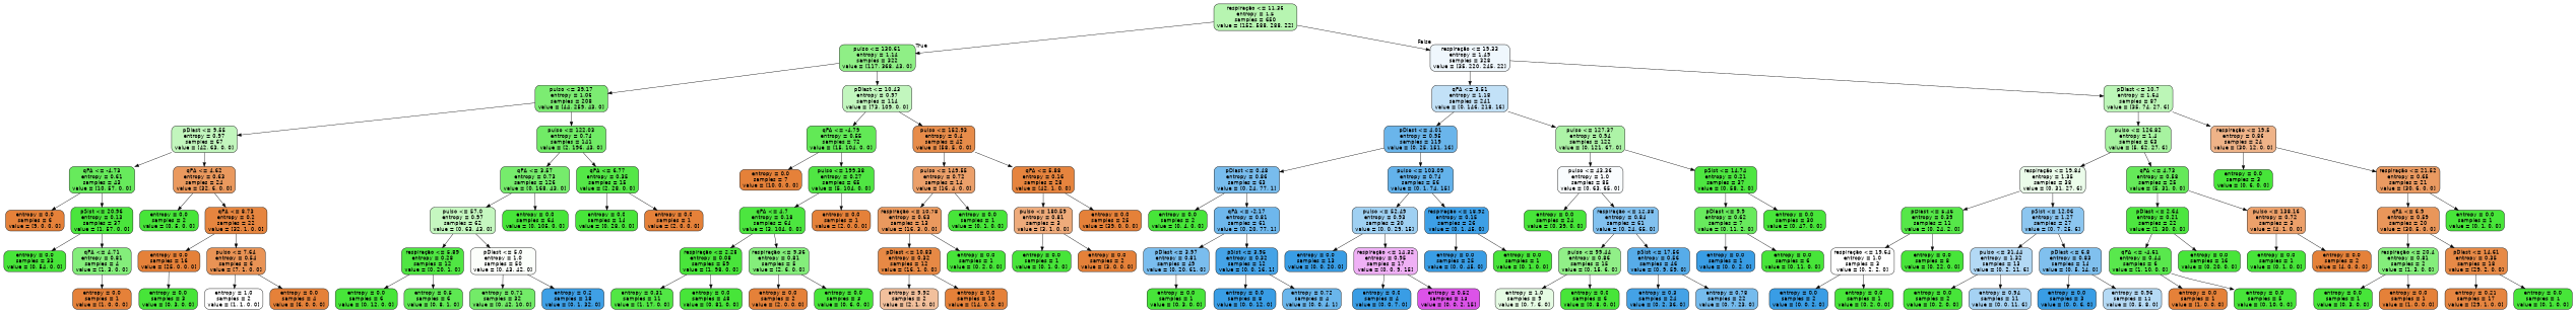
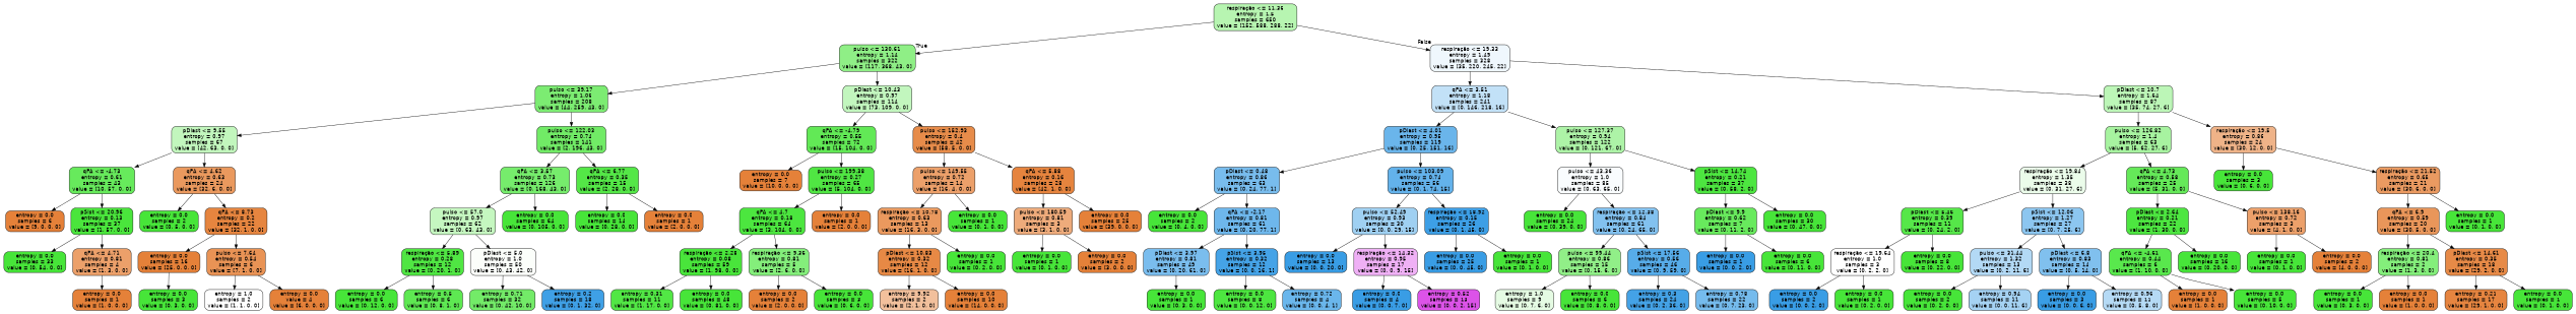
  digraph {
    node [color=black fillcolor="#47e539" fontname=helvetica shape=box style="filled, rounded"]
    edge [fontname=helvetica]
    n1 [fillcolor="#b7f5b1" label="respiração <= 11.36\nentropy = 1.5\nsamples = 650\nvalue = [152, 588, 288, 22]"]
    n2 [fillcolor="#8fef86" label="pulso <= 130.61\nentropy = 1.14\nsamples = 322\nvalue = [117, 368, 43, 0]"]
    n3 [fillcolor="#eff7fd" label="respiração <= 19.33\nentropy = 1.49\nsamples = 328\nvalue = [35, 220, 245, 22]"]
    n4 [fillcolor="#7cec72" label="pulso <= 39.17\nentropy = 1.06\nsamples = 208\nvalue = [44, 259, 43, 0]"]
    n5 [fillcolor="#c2f6be" label="pDiast <= 10.43\nentropy = 0.97\nsamples = 114\nvalue = [73, 109, 0, 0]"]
    n6 [fillcolor="#c2e1f7" label="qPA <= 3.51\nentropy = 1.18\nsamples = 241\nvalue = [0, 146, 218, 16]"]
    n7 [fillcolor="#bcf6b7" label="pDiast <= 10.7\nentropy = 1.64\nsamples = 87\nvalue = [35, 74, 27, 6]"]
    n8 [fillcolor="#c2f6bd" label="pDiast <= 9.55\nentropy = 0.97\nsamples = 67\nvalue = [42, 63, 0, 0]"]
    n9 [fillcolor="#71eb66" label="pulso <= 122.03\nentropy = 0.74\nsamples = 141\nvalue = [2, 196, 43, 0]"]
    n10 [fillcolor="#62e956" label="qPA <= -4.79\nentropy = 0.55\nsamples = 72\nvalue = [15, 104, 0, 0]"]
    n11 [fillcolor="#e78c4a" label="pulso <= 152.93\nentropy = 0.4\nsamples = 42\nvalue = [58, 5, 0, 0]"]
    n12 [fillcolor="#67ea5c" label="qPA <= -4.73\nentropy = 0.61\nsamples = 43\nvalue = [10, 57, 0, 0]"]
    n13 [fillcolor="#ea995e" label="qPA <= 4.62\nentropy = 0.63\nsamples = 24\nvalue = [32, 6, 0, 0]"]
    n14 [fillcolor="#76ec6c" label="qPA <= 3.57\nentropy = 0.73\nsamples = 126\nvalue = [0, 168, 43, 0]"]
    n15 [fillcolor="#54e747" label="qPA <= 6.77\nentropy = 0.35\nsamples = 15\nvalue = [2, 28, 0, 0]"]
    n16 [fillcolor="#e58139" label="entropy = 0.0\nsamples = 6\nvalue = [9, 0, 0, 0]"]
    n17 [fillcolor="#4ae53c" label="pSist <= 20.96\nentropy = 0.13\nsamples = 37\nvalue = [1, 57, 0, 0]"]
    n18 [label="entropy = 0.0\nsamples = 2\nvalue = [0, 5, 0, 0]"]
    n19 [fillcolor="#e6853f" label="qPA <= 8.73\nentropy = 0.2\nsamples = 22\nvalue = [32, 1, 0, 0]"]
    n20 [label="entropy = 0.0\nsamples = 33\nvalue = [0, 54, 0, 0]"]
-   n21 [fillcolor="#84ee7b" label="qPA <= 4.71\nentropy = 0.81\nsamples = 4\nvalue = [1, 3, 0, 0]"]
+   n21 [fillcolor="#eca06a" label="qPA <= 4.71\nentropy = 0.81\nsamples = 4\nvalue = [1, 3, 0, 0]"]
    n22 [fillcolor="#e58139" label="entropy = 0.0\nsamples = 1\nvalue = [1, 0, 0, 0]"]
    n23 [label="entropy = 0.0\nsamples = 3\nvalue = [0, 3, 0, 0]"]
    n24 [fillcolor="#e58139" label="entropy = 0.0\nsamples = 16\nvalue = [25, 0, 0, 0]"]
    n25 [fillcolor="#e99355" label="pulso <= 7.64\nentropy = 0.54\nsamples = 6\nvalue = [7, 1, 0, 0]"]
    n26 [fillcolor="#ffffff" label="entropy = 1.0\nsamples = 2\nvalue = [1, 1, 0, 0]"]
-   n27 [fillcolor="#e58139" label="entropy = 0.0\nsamples = 4\nvalue = [6, 0, 0, 0]"]
+   n27 [fillcolor="#e58139" label="entropy = 0.0\nvalue = 4\nvalue = [6, 0, 0, 0]"]
    n28 [fillcolor="#c5f7c0" label="pulso <= 57.0\nentropy = 0.97\nsamples = 62\nvalue = [0, 63, 43, 0]"]
    n29 [label="entropy = 0.0\nsamples = 64\nvalue = [0, 105, 0, 0]"]
    n30 [label="entropy = 0.0\nsamples = 14\nvalue = [0, 28, 0, 0]"]
    n31 [fillcolor="#e58139" label="entropy = 0.0\nsamples = 1\nvalue = [2, 0, 0, 0]"]
    n32 [fillcolor="#50e643" label="respiração <= 5.89\nentropy = 0.28\nsamples = 12\nvalue = [0, 20, 1, 0]"]
    n33 [fillcolor="#fbfefa" label="pDiast <= 5.0\nentropy = 1.0\nsamples = 50\nvalue = [0, 43, 42, 0]"]
    n34 [label="entropy = 0.0\nsamples = 6\nvalue = [0, 12, 0, 0]"]
    n35 [fillcolor="#5ee852" label="entropy = 0.5\nsamples = 6\nvalue = [0, 8, 1, 0]"]
    n36 [fillcolor="#73eb68" label="entropy = 0.71\nsamples = 32\nvalue = [0, 42, 10, 0]"]
    n37 [fillcolor="#3fa0e6" label="entropy = 0.2\nsamples = 18\nvalue = [0, 1, 32, 0]"]
    n38 [fillcolor="#e58139" label="entropy = 0.0\nsamples = 7\nvalue = [10, 0, 0, 0]"]
    n39 [fillcolor="#50e643" label="pulso <= 199.38\nentropy = 0.27\nsamples = 65\nvalue = [5, 104, 0, 0]"]
    n40 [fillcolor="#eca06a" label="pulso <= 149.55\nentropy = 0.72\nsamples = 14\nvalue = [16, 4, 0, 0]"]
    n41 [fillcolor="#e6843e" label="qPA <= 5.88\nentropy = 0.16\nsamples = 28\nvalue = [42, 1, 0, 0]"]
    n42 [fillcolor="#4ce63f" label="qPA <= 4.7\nentropy = 0.18\nsamples = 64\nvalue = [3, 104, 0, 0]"]
    n43 [fillcolor="#e58139" label="entropy = 0.0\nsamples = 1\nvalue = [2, 0, 0, 0]"]
    n44 [fillcolor="#49e53b" label="respiração <= 2.28\nentropy = 0.08\nsamples = 59\nvalue = [1, 98, 0, 0]"]
    n45 [fillcolor="#84ee7b" label="respiração <= 9.36\nentropy = 0.81\nsamples = 5\nvalue = [2, 6, 0, 0]"]
    n46 [fillcolor="#52e745" label="entropy = 0.31\nsamples = 11\nvalue = [1, 17, 0, 0]"]
    n47 [label="entropy = 0.0\nsamples = 48\nvalue = [0, 81, 0, 0]"]
    n48 [fillcolor="#e58139" label="entropy = 0.0\nsamples = 2\nvalue = [2, 0, 0, 0]"]
    n49 [label="entropy = 0.0\nsamples = 3\nvalue = [0, 6, 0, 0]"]
    n50 [fillcolor="#ea995e" label="respiração <= 10.78\nentropy = 0.63\nsamples = 13\nvalue = [16, 3, 0, 0]"]
    n51 [label="entropy = 0.0\nsamples = 1\nvalue = [0, 1, 0, 0]"]
    n52 [fillcolor="#eeab7b" label="pulso <= 180.59\nentropy = 0.81\nsamples = 3\nvalue = [3, 1, 0, 0]"]
    n53 [fillcolor="#e58139" label="entropy = 0.0\nsamples = 25\nvalue = [39, 0, 0, 0]"]
    n54 [fillcolor="#e78945" label="pDiast <= 10.83\nentropy = 0.32\nsamples = 12\nvalue = [16, 1, 0, 0]"]
    n55 [label="entropy = 0.0\nsamples = 1\nvalue = [0, 2, 0, 0]"]
    n56 [fillcolor="#f2c09c" label="entropy = 9.92\nsamples = 2\nvalue = [2, 1, 0, 0]"]
    n57 [fillcolor="#e58139" label="entropy = 0.0\nsamples = 10\nvalue = [14, 0, 0, 0]"]
    n58 [label="entropy = 0.0\nsamples = 1\nvalue = [0, 1, 0, 0]"]
    n59 [fillcolor="#e58139" label="entropy = 0.0\nsamples = 2\nvalue = [3, 0, 0, 0]"]
    n60 [fillcolor="#6ab5eb" label="pDiast <= 4.01\nentropy = 0.95\nsamples = 119\nvalue = [0, 25, 151, 16]"]
    n61 [fillcolor="#adf3a7" label="pulso <= 127.37\nentropy = 0.94\nsamples = 122\nvalue = [0, 121, 67, 0]"]
    n62 [fillcolor="#a7f3a0" label="pulso <= 126.82\nentropy = 1.4\nsamples = 63\nvalue = [5, 62, 27, 6]"]
    n63 [fillcolor="#efb388" label="respiração <= 19.5\nentropy = 0.86\nsamples = 24\nvalue = [30, 12, 0, 0]"]
    n64 [fillcolor="#78bced" label="pDiast <= 0.48\nentropy = 0.86\nsamples = 63\nvalue = [0, 24, 77, 1]"]
    n65 [fillcolor="#63b2eb" label="pulso <= 103.09\nentropy = 0.74\nsamples = 56\nvalue = [0, 1, 74, 15]"]
    n66 [fillcolor="#f9fcfe" label="pulso <= 43.36\nentropy = 1.0\nsamples = 85\nvalue = [0, 63, 65, 0]"]
    n67 [fillcolor="#4de640" label="pSist <= 14.74\nentropy = 0.21\nsamples = 37\nvalue = [0, 58, 2, 0]"]
    n68 [label="entropy = 0.0\nsamples = 2\nvalue = [0, 4, 0, 0]"]
    n69 [fillcolor="#6eb7ec" label="qPA <= -2.17\nentropy = 0.81\nsamples = 61\nvalue = [0, 20, 77, 1]"]
    n70 [fillcolor="#9fd0f2" label="pulso <= 52.49\nentropy = 0.93\nsamples = 30\nvalue = [0, 0, 29, 15]"]
    n71 [fillcolor="#3d9fe6" label="respiração <= 18.92\nentropy = 0.15\nsamples = 26\nvalue = [0, 1, 45, 0]"]
    n72 [fillcolor="#7abdee" label="pDiast <= 3.97\nentropy = 0.81\nsamples = 49\nvalue = [0, 20, 61, 0]"]
    n73 [fillcolor="#45a3e7" label="pSist <= 3.95\nentropy = 0.32\nsamples = 12\nvalue = [0, 0, 16, 1]"]
    n74 [label="entropy = 0.0\nsamples = 1\nvalue = [0, 3, 0, 0]"]
-   n75 [fillcolor="#399de5" label="entropy = 0.0\nsamples = 8\nvalue = [0, 0, 12, 0]"]
+   n75 [fillcolor="#4de640" label="entropy = 0.0\nsamples = 8\nvalue = [0, 0, 12, 0]"]
    n76 [fillcolor="#6ab6ec" label="entropy = 0.72\nsamples = 4\nvalue = [0, 0, 4, 1]"]
    n77 [fillcolor="#399de5" label="entropy = 0.0\nsamples = 13\nvalue = [0, 0, 20, 0]"]
    n78 [fillcolor="#efb0f5" label="respiração <= 14.32\nentropy = 0.95\nsamples = 17\nvalue = [0, 0, 9, 15]"]
    n79 [fillcolor="#399de5" label="entropy = 0.0\nsamples = 25\nvalue = [0, 0, 45, 0]"]
    n80 [label="entropy = 0.0\nsamples = 1\nvalue = [0, 1, 0, 0]"]
    n81 [fillcolor="#399de5" label="entropy = 0.0\nsamples = 4\nvalue = [0, 0, 7, 0]"]
    n82 [fillcolor="#dc53e8" label="entropy = 0.52\nsamples = 13\nvalue = [0, 0, 2, 15]"]
    n83 [label="entropy = 0.0\nsamples = 24\nvalue = [0, 39, 0, 0]"]
    n84 [fillcolor="#82c1ef" label="respiração <= 12.38\nentropy = 0.84\nsamples = 61\nvalue = [0, 24, 65, 0]"]
    n85 [fillcolor="#68ea5d" label="pDiast <= 9.9\nentropy = 0.62\nsamples = 7\nvalue = [0, 11, 2, 0]"]
    n86 [label="entropy = 0.0\nsamples = 30\nvalue = [0, 47, 0, 0]"]
    n87 [fillcolor="#91ef88" label="pulso <= 99.44\nentropy = 0.86\nsamples = 15\nvalue = [0, 15, 6, 0]"]
    n88 [fillcolor="#57ace9" label="pSist <= 17.56\nentropy = 0.56\nsamples = 46\nvalue = [0, 9, 59, 0]"]
    n89 [fillcolor="#e5fbe3" label="entropy = 1.0\nsamples = 9\nvalue = [0, 7, 6, 0]"]
    n90 [label="entropy = 0.0\nsamples = 6\nvalue = [0, 8, 0, 0]"]
    n91 [fillcolor="#44a2e6" label="entropy = 0.3\nsamples = 24\nvalue = [0, 2, 36, 0]"]
    n92 [fillcolor="#75bbed" label="entropy = 0.78\nsamples = 22\nvalue = [0, 7, 23, 0]"]
    n93 [fillcolor="#399de5" label="entropy = 0.0\nsamples = 1\nvalue = [0, 0, 2, 0]"]
    n94 [label="entropy = 0.0\nsamples = 6\nvalue = [0, 11, 0, 0]"]
    n95 [fillcolor="#ebfcea" label="respiração <= 19.84\nentropy = 1.35\nsamples = 38\nvalue = [0, 31, 27, 6]"]
    n96 [fillcolor="#65e959" label="qPA <= 4.73\nentropy = 0.58\nsamples = 25\nvalue = [5, 31, 0, 0]"]
    n97 [label="entropy = 0.0\nsamples = 3\nvalue = [0, 6, 0, 0]"]
    n98 [fillcolor="#ea9a61" label="respiração <= 21.52\nentropy = 0.65\nsamples = 21\nvalue = [30, 6, 0, 0]"]
    n99 [fillcolor="#56e749" label="pDiast <= 5.46\nentropy = 0.39\nsamples = 11\nvalue = [0, 24, 2, 0]"]
    n100 [fillcolor="#8cc6f0" label="pSist <= 12.06\nentropy = 1.27\nsamples = 27\nvalue = [0, 7, 25, 6]"]
    n101 [fillcolor="#4de640" label="pDiast <= 2.64\nentropy = 0.21\nsamples = 22\nvalue = [1, 30, 0, 0]"]
    n102 [fillcolor="#eca06a" label="pulso <= 138.16\nentropy = 0.72\nsamples = 3\nvalue = [4, 1, 0, 0]"]
    n103 [fillcolor="#ffffff" label="respiração <= 19.64\nentropy = 1.0\nsamples = 3\nvalue = [0, 2, 2, 0]"]
    n104 [label="entropy = 0.0\nsamples = 8\nvalue = [0, 22, 0, 0]"]
    n105 [fillcolor="#b3d9f5" label="pulso <= 31.44\nentropy = 1.32\nsamples = 13\nvalue = [0, 2, 11, 6]"]
    n106 [fillcolor="#80c0ee" label="pDiast <= 6.8\nentropy = 0.83\nsamples = 14\nvalue = [0, 5, 14, 0]"]
    n107 [fillcolor="#399de5" label="entropy = 0.0\nsamples = 2\nvalue = [0, 0, 2, 0]"]
    n108 [label="entropy = 0.0\nsamples = 1\nvalue = [0, 2, 0, 0]"]
    n109 [label="entropy = 0.0\nsamples = 2\nvalue = [0, 2, 0, 0]"]
    n110 [fillcolor="#a5d2f3" label="entropy = 0.94\nsamples = 11\nvalue = [0, 0, 11, 6]"]
    n111 [fillcolor="#399de5" label="entropy = 0.0\nsamples = 3\nvalue = [0, 0, 6, 0]"]
    n112 [fillcolor="#b5daf5" label="entropy = 0.96\nsamples = 11\nvalue = [0, 5, 8, 0]"]
    n113 [fillcolor="#59e84d" label="qPA <= -4.61\nentropy = 0.44\nsamples = 6\nvalue = [1, 10, 0, 0]"]
    n114 [label="entropy = 0.0\nsamples = 16\nvalue = [0, 20, 0, 0]"]
    n115 [label="entropy = 0.0\nsamples = 1\nvalue = [0, 1, 0, 0]"]
    n116 [fillcolor="#e58139" label="entropy = 0.0\nsamples = 2\nvalue = [4, 0, 0, 0]"]
    n117 [fillcolor="#e58139" label="entropy = 0.0\nsamples = 1\nvalue = [1, 0, 0, 0]"]
    n118 [label="entropy = 0.0\nsamples = 5\nvalue = [0, 10, 0, 0]"]
    n119 [fillcolor="#e9965a" label="qPA <= 6.9\nentropy = 0.59\nsamples = 20\nvalue = [30, 5, 0, 0]"]
    n120 [label="entropy = 0.0\nsamples = 1\nvalue = [0, 1, 0, 0]"]
    n121 [fillcolor="#84ee7b" label="respiração <= 20.4\nentropy = 0.81\nsamples = 2\nvalue = [1, 3, 0, 0]"]
    n122 [fillcolor="#e78a47" label="pDiast <= 14.61\nentropy = 0.35\nsamples = 18\nvalue = [29, 2, 0, 0]"]
    n123 [label="entropy = 0.0\nsamples = 1\nvalue = [0, 3, 0, 0]"]
    n124 [fillcolor="#e58139" label="entropy = 0.0\nsamples = 1\nvalue = [1, 0, 0, 0]"]
    n125 [fillcolor="#e68540" label="entropy = 0.21\nsamples = 17\nvalue = [29, 1, 0, 0]"]
    n126 [label="entropy = 0.0\nsamples = 1\nvalue = [0, 1, 0, 0]"]
    n1 -> n2 [headlabel=True labelangle=45 labeldistance=2.5]
    n1 -> n3 [headlabel=False labelangle=-45 labeldistance=2.5]
    n2 -> n4
    n2 -> n5
    n3 -> n6
    n3 -> n7
    n4 -> n8
    n4 -> n9
    n5 -> n10
    n5 -> n11
    n6 -> n60
    n6 -> n61
    n7 -> n62
    n7 -> n63
    n8 -> n12
    n8 -> n13
    n9 -> n14
    n9 -> n15
    n10 -> n38
    n10 -> n39
    n11 -> n40
    n11 -> n41
    n12 -> n16
    n12 -> n17
    n13 -> n18
    n13 -> n19
    n14 -> n28
    n14 -> n29
    n15 -> n30
    n15 -> n31
    n17 -> n20
    n17 -> n21
    n19 -> n24
    n19 -> n25
    n21 -> n22
    n24 -> n23
    n25 -> n26
    n25 -> n27
    n28 -> n32
    n28 -> n33
    n32 -> n34
    n32 -> n35
    n33 -> n36
    n33 -> n37
    n39 -> n42
    n39 -> n43
    n40 -> n50
    n40 -> n51
    n41 -> n52
    n41 -> n53
    n42 -> n44
    n42 -> n45
    n44 -> n46
    n44 -> n47
    n45 -> n48
    n45 -> n49
    n50 -> n54
    n50 -> n55
    n52 -> n58
    n52 -> n59
    n54 -> n56
    n54 -> n57
    n60 -> n64
    n60 -> n65
    n61 -> n66
    n61 -> n67
    n62 -> n95
    n62 -> n96
    n63 -> n97
    n63 -> n98
    n64 -> n68
    n64 -> n69
    n65 -> n70
    n65 -> n71
    n66 -> n83
    n66 -> n84
    n67 -> n85
    n67 -> n86
    n69 -> n72
    n69 -> n73
    n70 -> n77
    n70 -> n78
    n71 -> n79
    n71 -> n80
    n72 -> n74
    n73 -> n75
    n73 -> n76
    n78 -> n81
    n78 -> n82
    n84 -> n87
    n84 -> n88
    n85 -> n93
    n85 -> n94
    n87 -> n89
    n87 -> n90
    n88 -> n91
    n88 -> n92
    n95 -> n99
    n95 -> n100
    n96 -> n101
    n96 -> n102
    n98 -> n119
    n98 -> n120
    n99 -> n103
    n99 -> n104
    n100 -> n105
    n100 -> n106
    n101 -> n113
    n101 -> n114
    n102 -> n115
    n102 -> n116
    n103 -> n107
    n103 -> n108
    n105 -> n109
    n105 -> n110
    n106 -> n111
    n106 -> n112
    n113 -> n117
    n113 -> n118
    n119 -> n121
    n119 -> n122
    n121 -> n123
    n121 -> n124
    n122 -> n125
    n122 -> n126
  }
